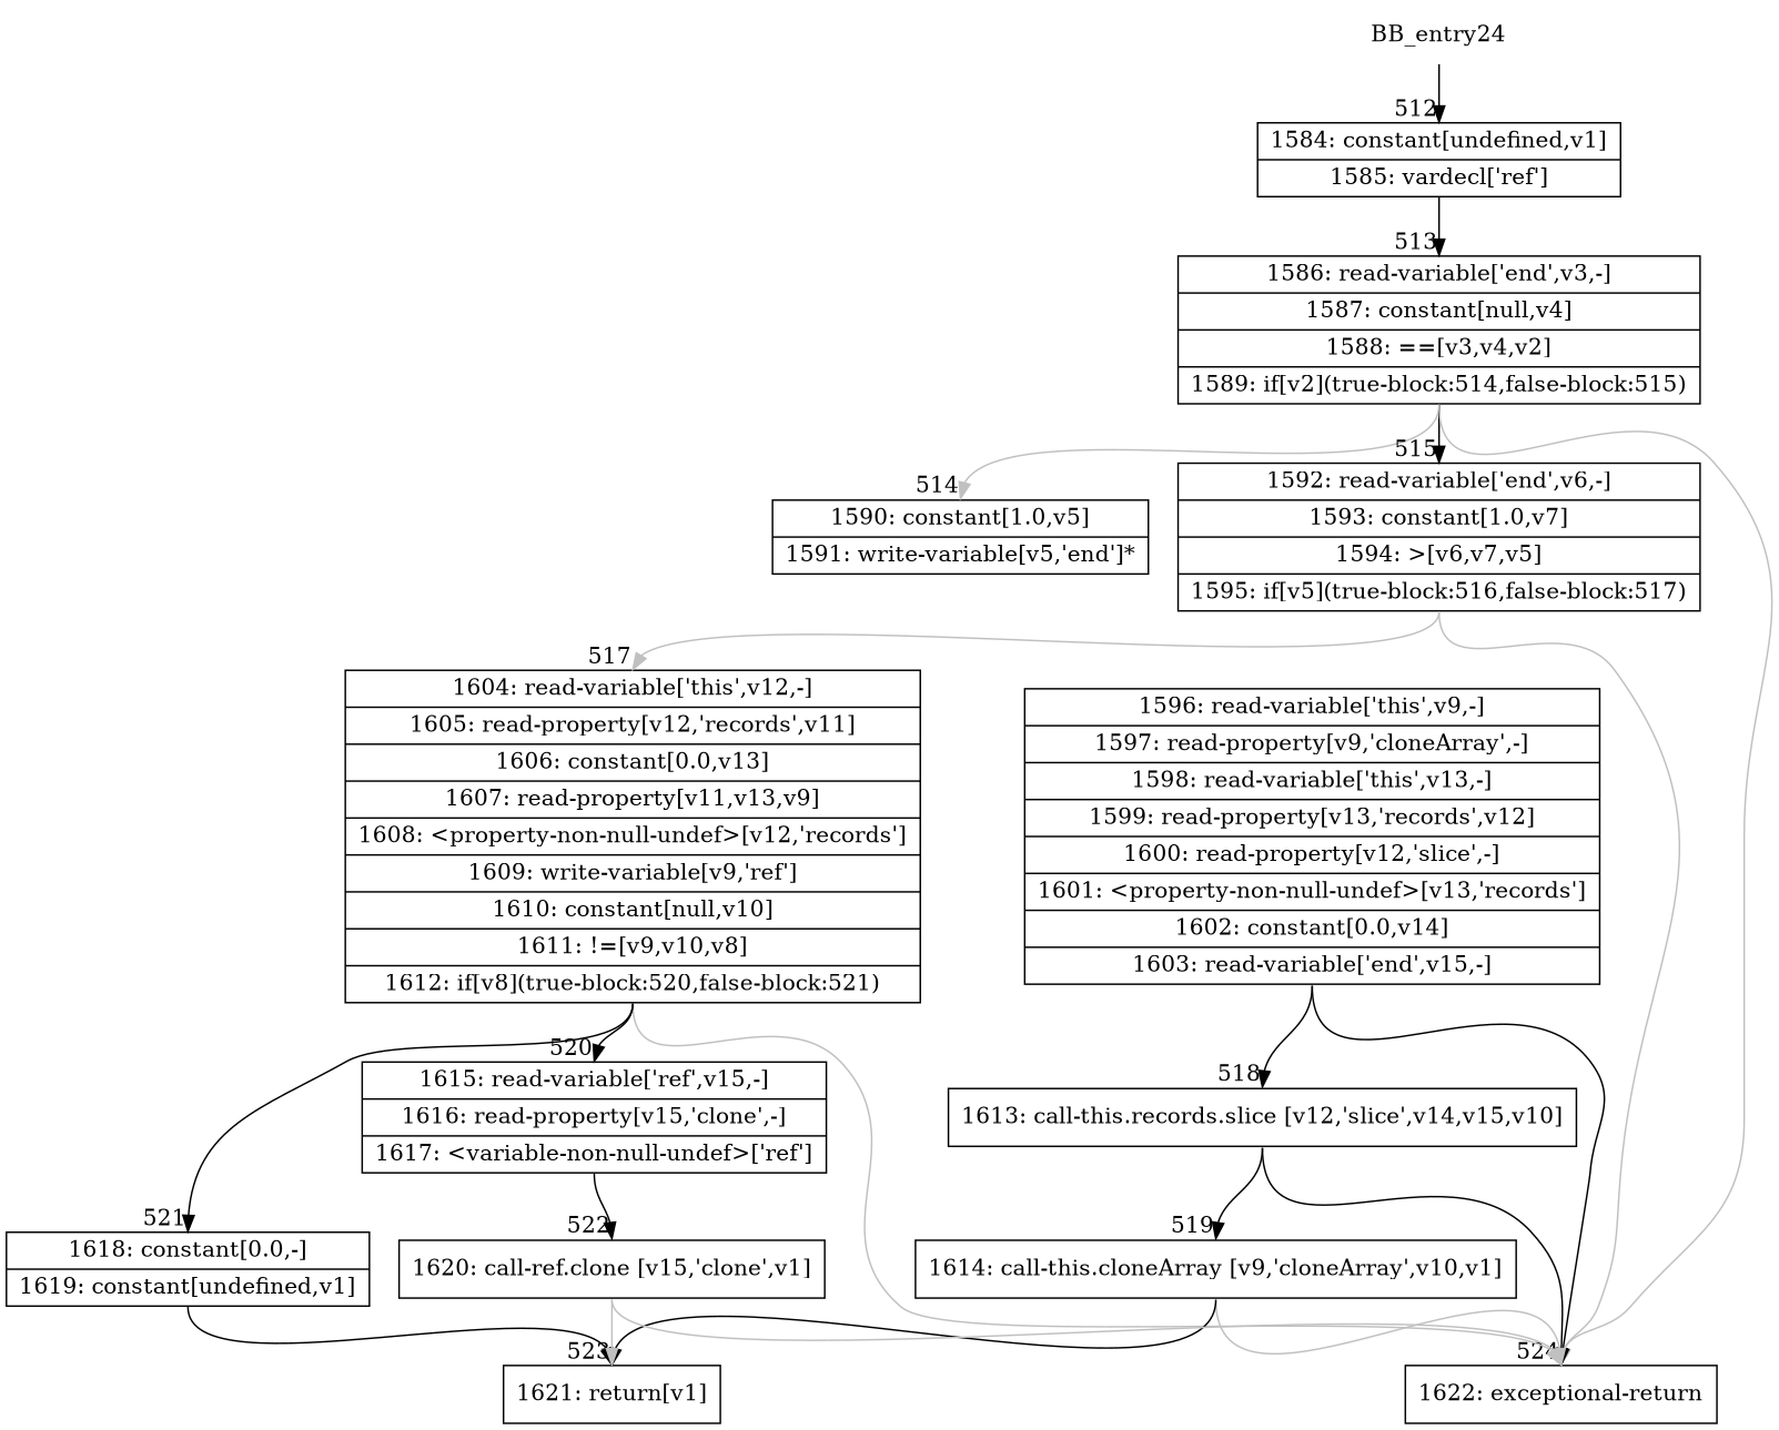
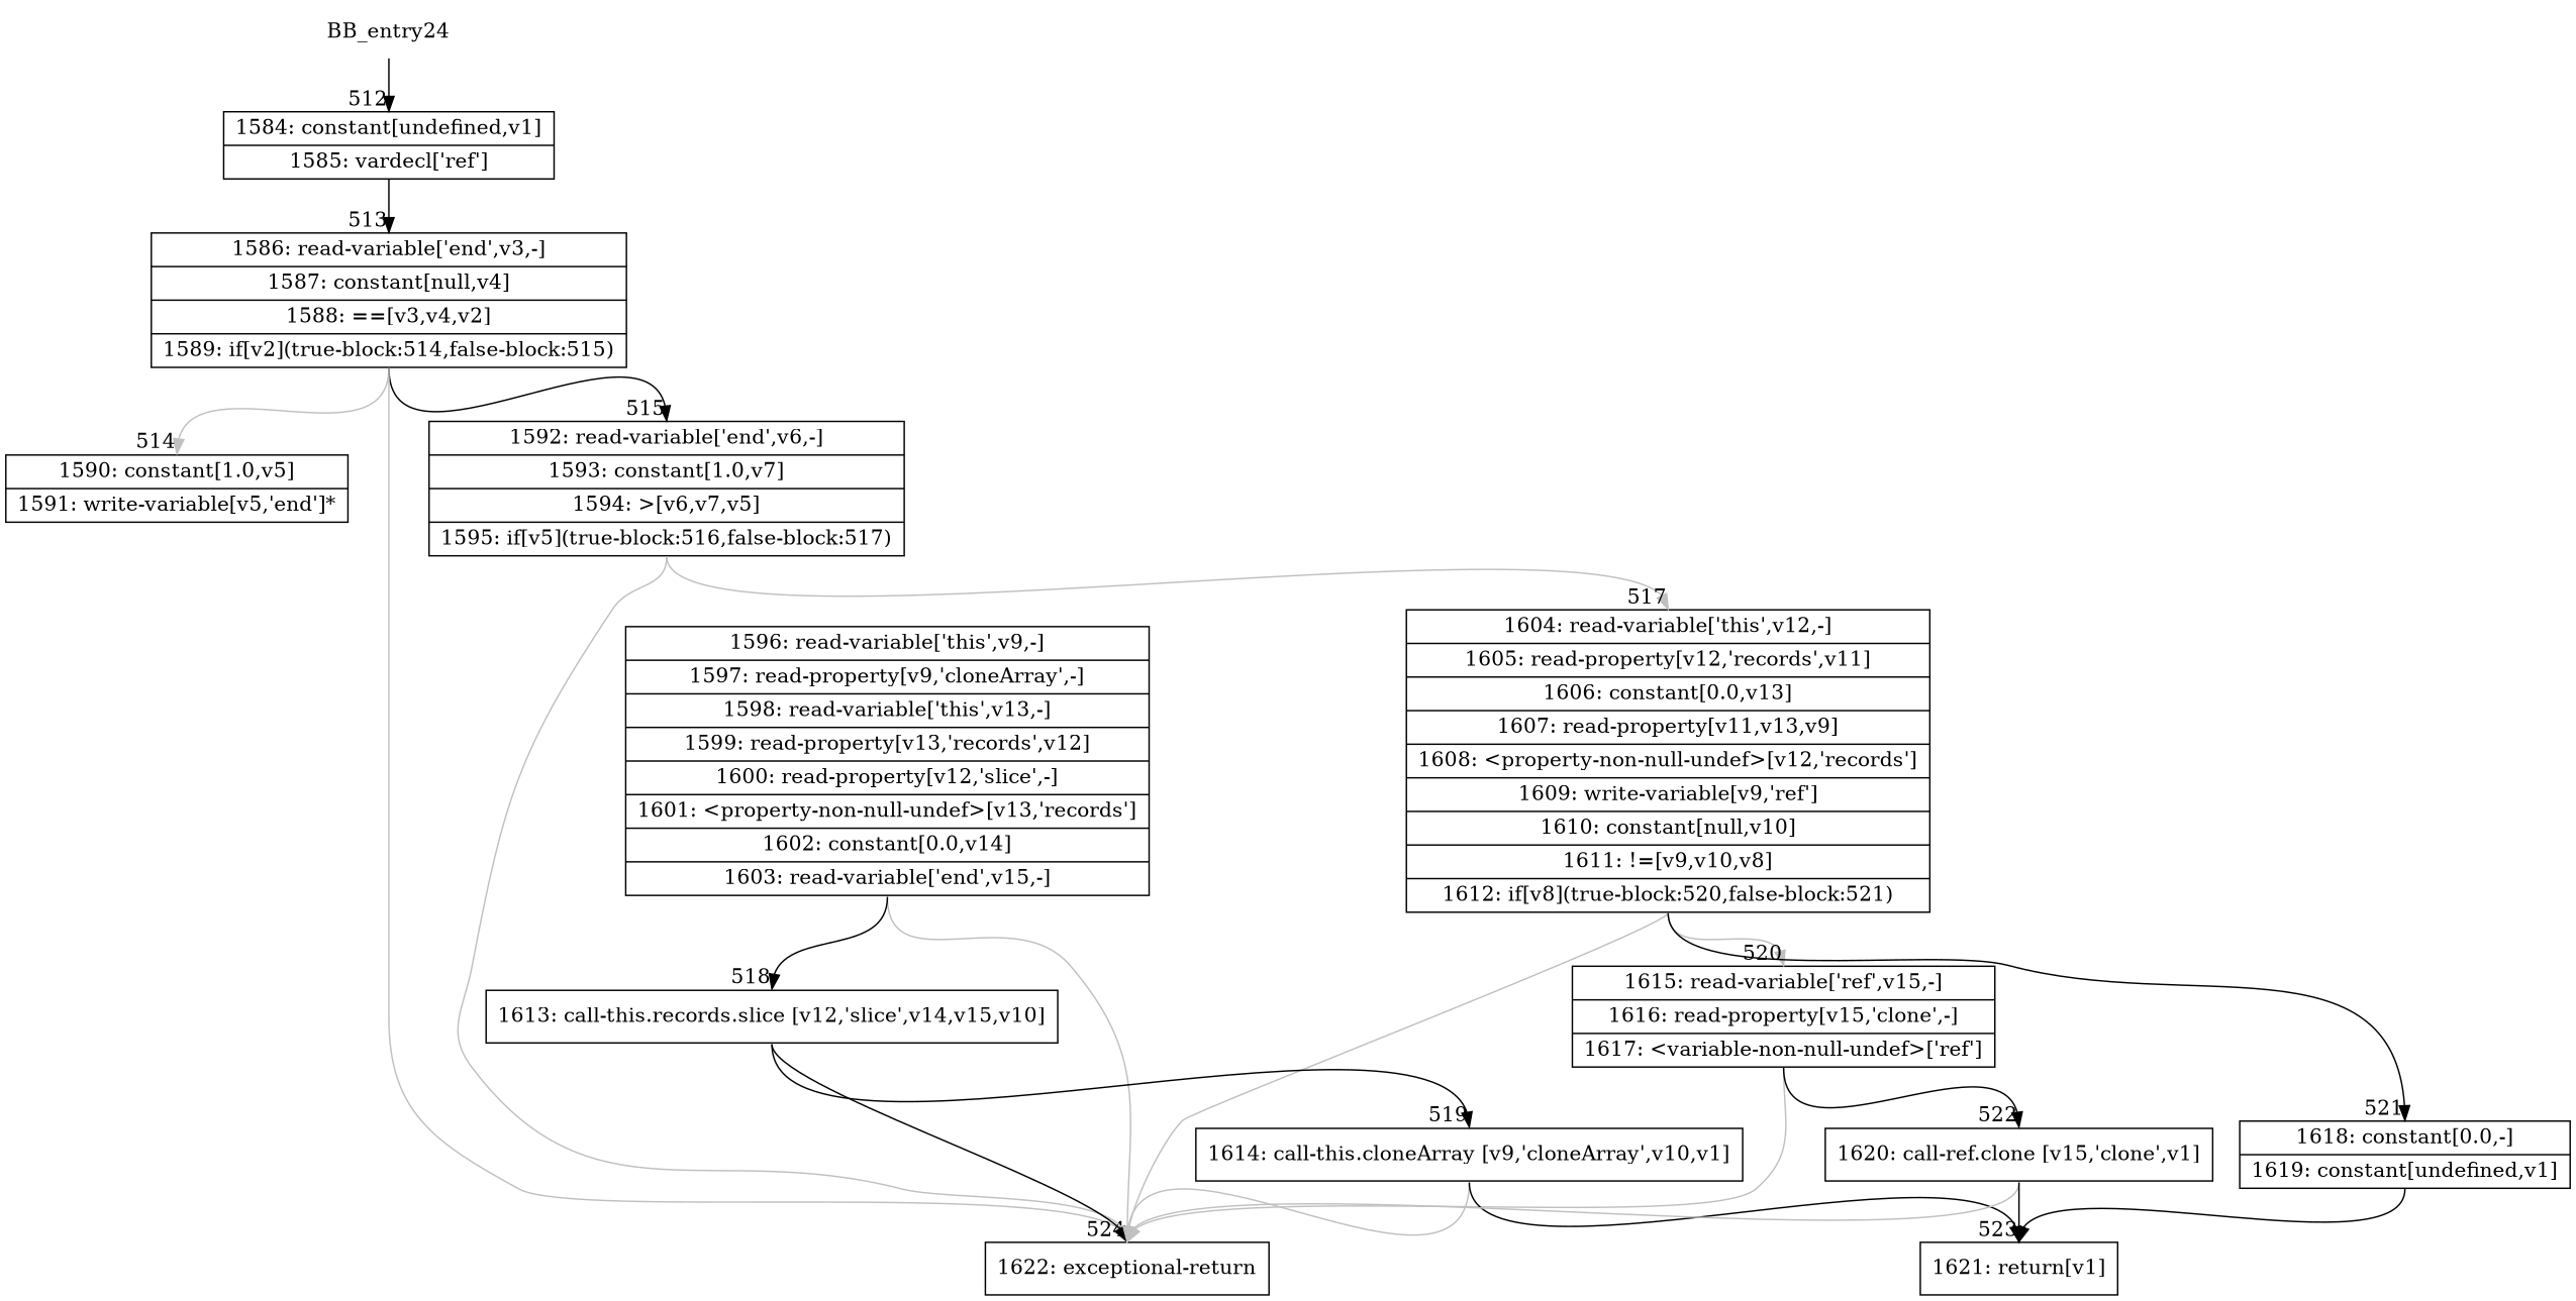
  digraph {
    rankdir=TD
    node [shape=record]
    edge [headport=n tailport=s]
    n1 [label=BB_entry24 shape=none]
    n2 [label="{1584: constant[undefined,v1]|1585: vardecl['ref']}"]
    n3 [label="{1586: read-variable['end',v3,-]|1587: constant[null,v4]|1588: ==[v3,v4,v2]|1589: if[v2](true-block:514,false-block:515)}"]
    n4 [label="{1590: constant[1.0,v5]|1591: write-variable[v5,'end']*}"]
    n5 [label="{1592: read-variable['end',v6,-]|1593: constant[1.0,v7]|1594: \>[v6,v7,v5]|1595: if[v5](true-block:516,false-block:517)}"]
    n6 [label="{1622: exceptional-return}"]
    n7 [label="{1604: read-variable['this',v12,-]|1605: read-property[v12,'records',v11]|1606: constant[0.0,v13]|1607: read-property[v11,v13,v9]|1608: \<property-non-null-undef\>[v12,'records']|1609: write-variable[v9,'ref']|1610: constant[null,v10]|1611: !=[v9,v10,v8]|1612: if[v8](true-block:520,false-block:521)}"]
    n8 [label="{1596: read-variable['this',v9,-]|1597: read-property[v9,'cloneArray',-]|1598: read-variable['this',v13,-]|1599: read-property[v13,'records',v12]|1600: read-property[v12,'slice',-]|1601: \<property-non-null-undef\>[v13,'records']|1602: constant[0.0,v14]|1603: read-variable['end',v15,-]}"]
    n9 [label="{1613: call-this.records.slice [v12,'slice',v14,v15,v10]}"]
    n10 [label="{1615: read-variable['ref',v15,-]|1616: read-property[v15,'clone',-]|1617: \<variable-non-null-undef\>['ref']}"]
    n11 [label="{1618: constant[0.0,-]|1619: constant[undefined,v1]}"]
    n12 [label="{1614: call-this.cloneArray [v9,'cloneArray',v10,v1]}"]
    n13 [label="{1620: call-ref.clone [v15,'clone',v1]}"]
    n14 [label="{1621: return[v1]}"]
    n1 -> n2 [headlabel="    512"]
    n2 -> n3 [headlabel="      513"]
    n3 -> n4 [color=gray headlabel="      514"]
    n3 -> n5 [headlabel="      515"]
    n3 -> n6 [color=gray headlabel="      524"]
    n5 -> n6 [color=gray]
    n5 -> n7 [color=gray headlabel="      517"]
    n7 -> n6 [color=gray]
-   n7 -> n10 [headlabel="      520"]
+   n7 -> n10 [headlabel="      520" color=gray]
    n7 -> n11 [headlabel="      521"]
-   n8 -> n6 [color=black]
+   n8 -> n6 [color=gray]
    n8 -> n9 [headlabel="      518"]
    n9 -> n6 [color=black]
    n9 -> n12 [headlabel="      519"]
+   n10 -> n6 [color=gray]
    n10 -> n13 [headlabel="      522"]
    n11 -> n14
    n12 -> n6 [color=gray]
    n12 -> n14 [headlabel="      523"]
    n13 -> n6 [color=gray]
-   n13 -> n14 [color=gray]
+   n13 -> n14
  }
